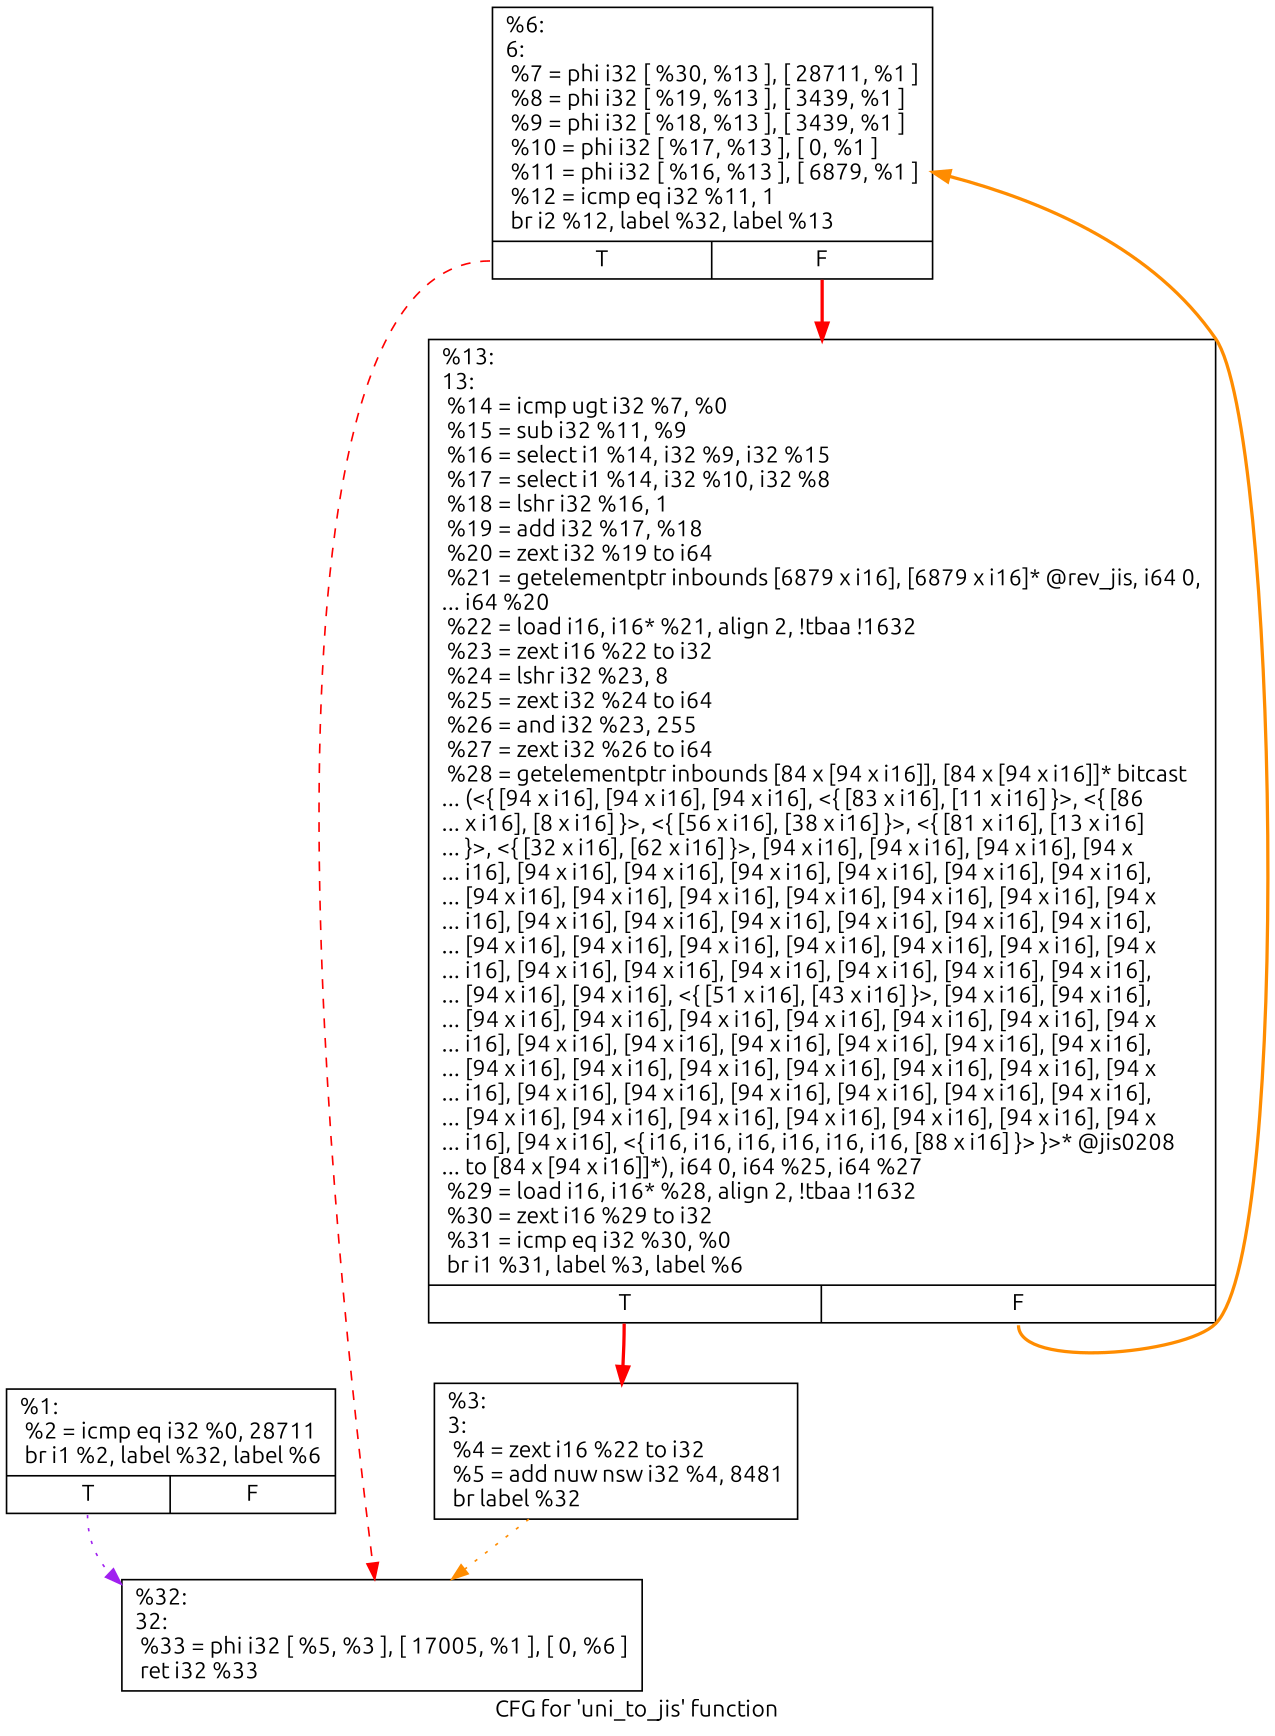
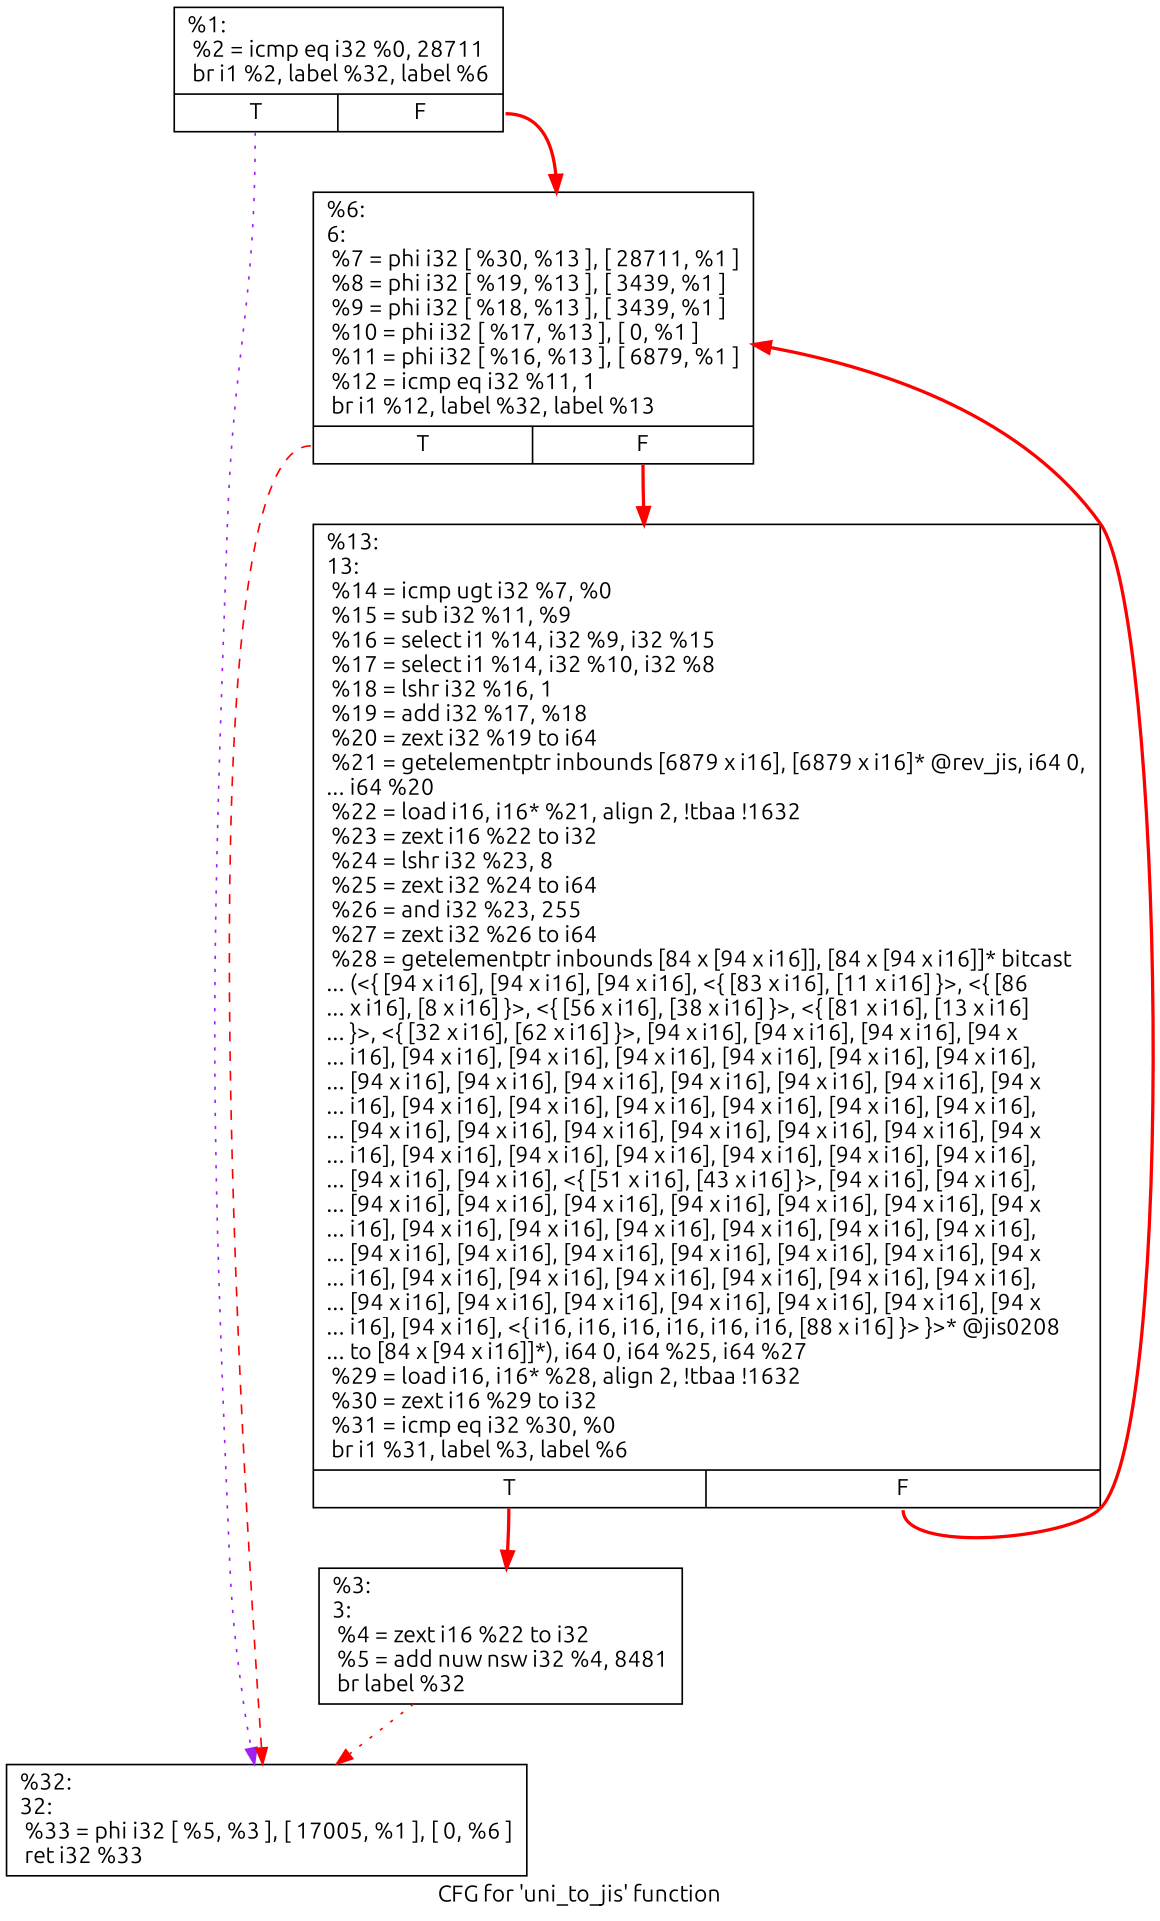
  digraph {
    fontname=Ubuntu
    label="CFG for 'uni_to_jis' function"
    node [fontname=Ubuntu shape=record]
    edge [color=red fontname=Ubuntu style=bold tailport=s0]
    n1 [label="{%1:\l  %2 = icmp eq i32 %0, 28711\l  br i1 %2, label %32, label %6\l|{<s0>T|<s1>F}}"]
    n2 [label="{%32:\l32:                                               \l  %33 = phi i32 [ %5, %3 ], [ 17005, %1 ], [ 0, %6 ]\l  ret i32 %33\l}"]
-   n3 [label="{%6:\l6:                                                \l  %7 = phi i32 [ %30, %13 ], [ 28711, %1 ]\l  %8 = phi i32 [ %19, %13 ], [ 3439, %1 ]\l  %9 = phi i32 [ %18, %13 ], [ 3439, %1 ]\l  %10 = phi i32 [ %17, %13 ], [ 0, %1 ]\l  %11 = phi i32 [ %16, %13 ], [ 6879, %1 ]\l  %12 = icmp eq i32 %11, 1\l  br i2 %12, label %32, label %13\l|{<s0>T|<s1>F}}"]
+   n3 [label="{%6:\l6:                                                \l  %7 = phi i32 [ %30, %13 ], [ 28711, %1 ]\l  %8 = phi i32 [ %19, %13 ], [ 3439, %1 ]\l  %9 = phi i32 [ %18, %13 ], [ 3439, %1 ]\l  %10 = phi i32 [ %17, %13 ], [ 0, %1 ]\l  %11 = phi i32 [ %16, %13 ], [ 6879, %1 ]\l  %12 = icmp eq i32 %11, 1\l  br i1 %12, label %32, label %13\l|{<s0>T|<s1>F}}"]
    n4 [label="{%13:\l13:                                               \l  %14 = icmp ugt i32 %7, %0\l  %15 = sub i32 %11, %9\l  %16 = select i1 %14, i32 %9, i32 %15\l  %17 = select i1 %14, i32 %10, i32 %8\l  %18 = lshr i32 %16, 1\l  %19 = add i32 %17, %18\l  %20 = zext i32 %19 to i64\l  %21 = getelementptr inbounds [6879 x i16], [6879 x i16]* @rev_jis, i64 0,\l... i64 %20\l  %22 = load i16, i16* %21, align 2, !tbaa !1632\l  %23 = zext i16 %22 to i32\l  %24 = lshr i32 %23, 8\l  %25 = zext i32 %24 to i64\l  %26 = and i32 %23, 255\l  %27 = zext i32 %26 to i64\l  %28 = getelementptr inbounds [84 x [94 x i16]], [84 x [94 x i16]]* bitcast\l... (\<\{ [94 x i16], [94 x i16], [94 x i16], \<\{ [83 x i16], [11 x i16] \}\>, \<\{ [86\l... x i16], [8 x i16] \}\>, \<\{ [56 x i16], [38 x i16] \}\>, \<\{ [81 x i16], [13 x i16]\l... \}\>, \<\{ [32 x i16], [62 x i16] \}\>, [94 x i16], [94 x i16], [94 x i16], [94 x\l... i16], [94 x i16], [94 x i16], [94 x i16], [94 x i16], [94 x i16], [94 x i16],\l... [94 x i16], [94 x i16], [94 x i16], [94 x i16], [94 x i16], [94 x i16], [94 x\l... i16], [94 x i16], [94 x i16], [94 x i16], [94 x i16], [94 x i16], [94 x i16],\l... [94 x i16], [94 x i16], [94 x i16], [94 x i16], [94 x i16], [94 x i16], [94 x\l... i16], [94 x i16], [94 x i16], [94 x i16], [94 x i16], [94 x i16], [94 x i16],\l... [94 x i16], [94 x i16], \<\{ [51 x i16], [43 x i16] \}\>, [94 x i16], [94 x i16],\l... [94 x i16], [94 x i16], [94 x i16], [94 x i16], [94 x i16], [94 x i16], [94 x\l... i16], [94 x i16], [94 x i16], [94 x i16], [94 x i16], [94 x i16], [94 x i16],\l... [94 x i16], [94 x i16], [94 x i16], [94 x i16], [94 x i16], [94 x i16], [94 x\l... i16], [94 x i16], [94 x i16], [94 x i16], [94 x i16], [94 x i16], [94 x i16],\l... [94 x i16], [94 x i16], [94 x i16], [94 x i16], [94 x i16], [94 x i16], [94 x\l... i16], [94 x i16], \<\{ i16, i16, i16, i16, i16, i16, [88 x i16] \}\> \}\>* @jis0208\l... to [84 x [94 x i16]]*), i64 0, i64 %25, i64 %27\l  %29 = load i16, i16* %28, align 2, !tbaa !1632\l  %30 = zext i16 %29 to i32\l  %31 = icmp eq i32 %30, %0\l  br i1 %31, label %3, label %6\l|{<s0>T|<s1>F}}"]
    n5 [label="{%3:\l3:                                                \l  %4 = zext i16 %22 to i32\l  %5 = add nuw nsw i32 %4, 8481\l  br label %32\l}"]
    n1 -> n2 [color=purple style=dotted]
+   n1 -> n3 [tailport=s1]
    n3 -> n2 [style=dashed]
    n3 -> n4 [tailport=s1]
-   n4 -> n3 [color=darkorange tailport=s1]
+   n4 -> n3 [tailport=s1]
    n4 -> n5
-   n5 -> n2 [color=darkorange style=dotted]
+   n5 -> n2 [style=dotted]
  }
